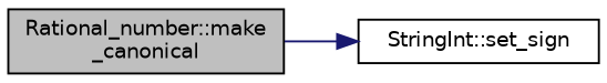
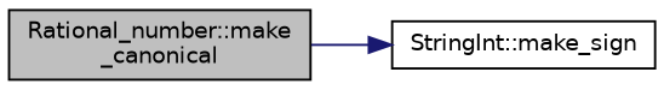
  digraph {
    rankdir=LR
    node [color=black fontname=Helvetica fontsize=10 shape=record style=filled]
    n1 [fillcolor=grey75 fontcolor=black height=0.2 label="Rational_number::make\l_canonical" width=0.4]
-   n2 [fillcolor=white height=0.2 label="StringInt::set_sign" width=0.4]
+   n2 [fillcolor=white height=0.2 label="StringInt::make_sign" width=0.4]
    n1 -> n2 [color=midnightblue fontname=Helvetica fontsize=10 labelfontname=Helvetica labelfontsize=10 style=solid]
  }
